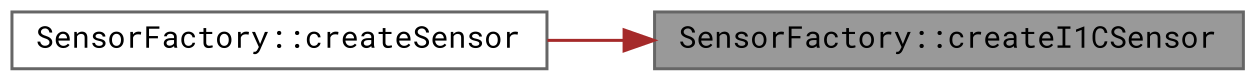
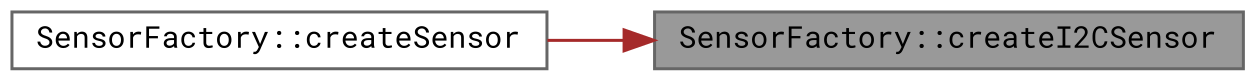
  digraph {
    rankdir=RL
    fontname="Roboto Mono"
    node [fontname="Roboto Mono" fontsize=10 shape=box style=filled]
-   n1 [color=gray40 fillcolor=grey60 fontcolor=black height=0.2 label="SensorFactory::createI1CSensor" width=0.4]
+   n1 [color=gray40 fillcolor=grey60 fontcolor=black height=0.2 label="SensorFactory::createI2CSensor" width=0.4]
    n2 [color=grey40 fillcolor=white height=0.2 label="SensorFactory::createSensor" width=0.4]
    n1 -> n2 [color=brown dir=back fontname="Roboto Mono" fontsize=10 labelfontname=Helvetica labelfontsize=10 style=solid]
  }
